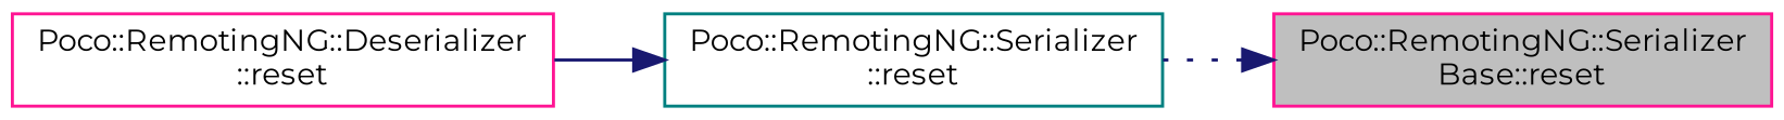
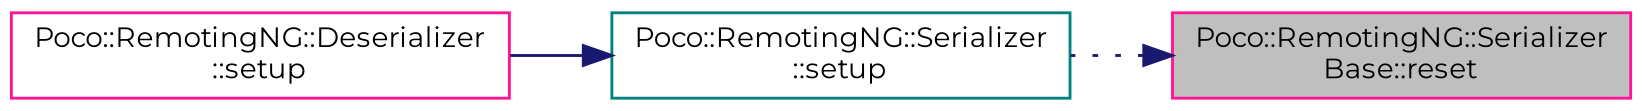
  digraph {
    fontname=Montserrat
    rankdir=RL
    node [color=deeppink fillcolor=white fontname=Montserrat fontsize=10 shape=record style=filled]
    edge [color=midnightblue dir=back fontname=Montserrat fontsize=10 labelfontname=Helvetica labelfontsize=10]
    n1 [fillcolor=grey75 fontcolor=black height=0.2 label="Poco::RemotingNG::Serializer\lBase::reset" width=0.4]
-   n2 [color=teal height=0.2 label="Poco::RemotingNG::Serializer\l::reset" width=0.4]
-   n3 [height=0.2 label="Poco::RemotingNG::Deserializer\l::reset" width=0.4]
+   n2 [color=teal height=0.2 label="Poco::RemotingNG::Serializer\l::setup" width=0.4]
+   n3 [height=0.2 label="Poco::RemotingNG::Deserializer\l::setup" width=0.4]
    n1 -> n2 [style=dotted]
    n2 -> n3 [style=solid]
  }
